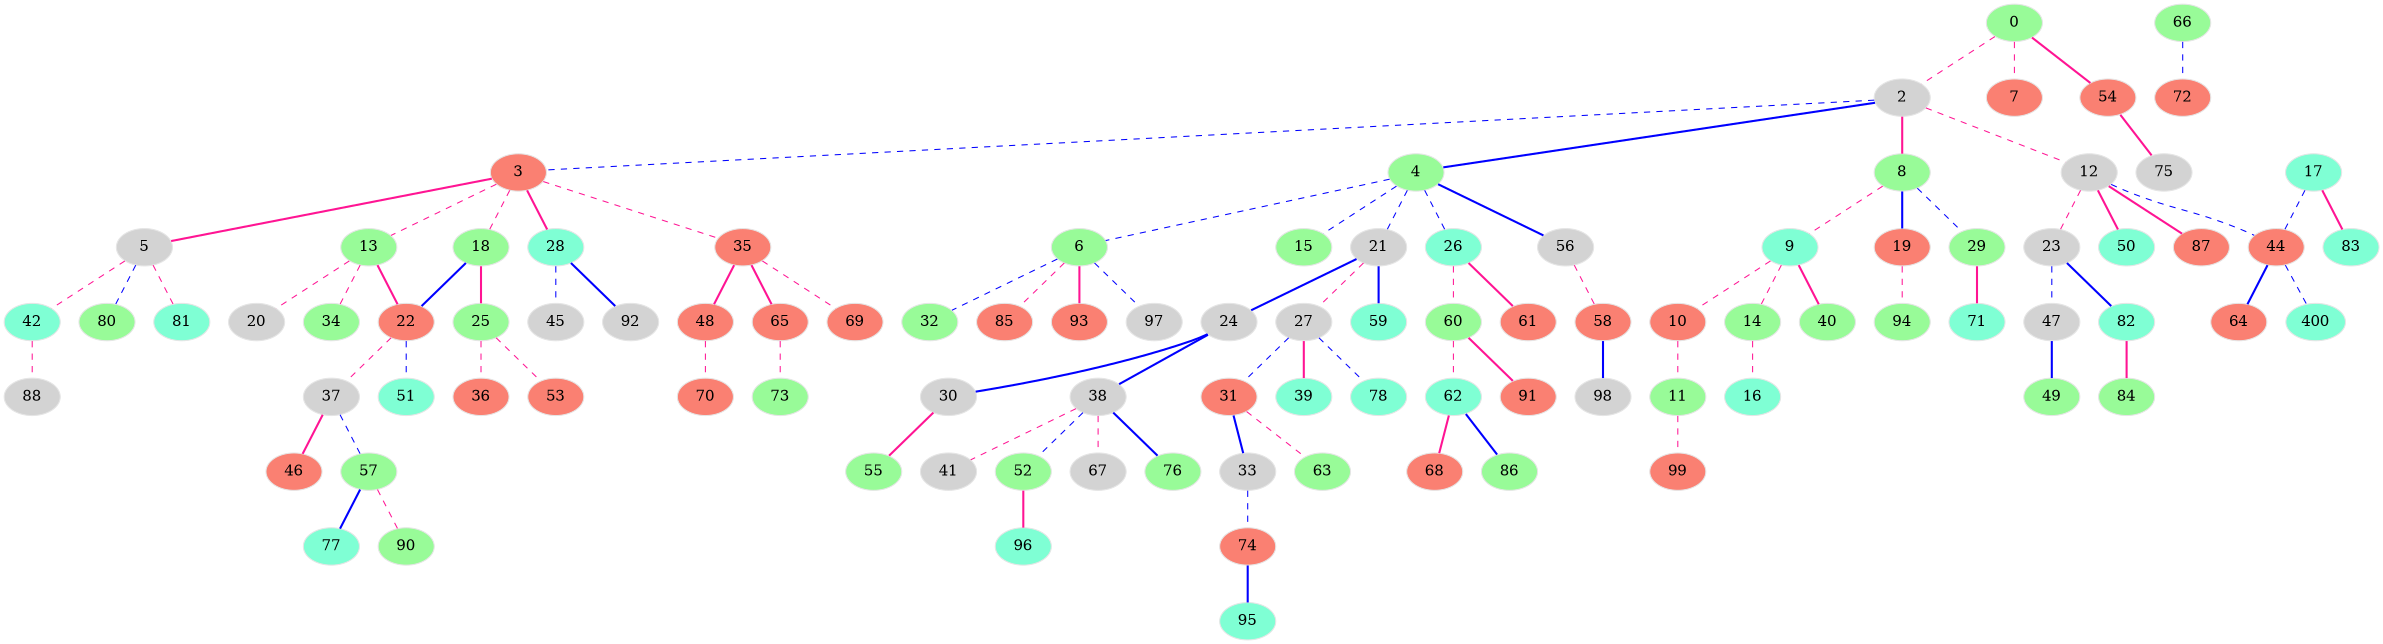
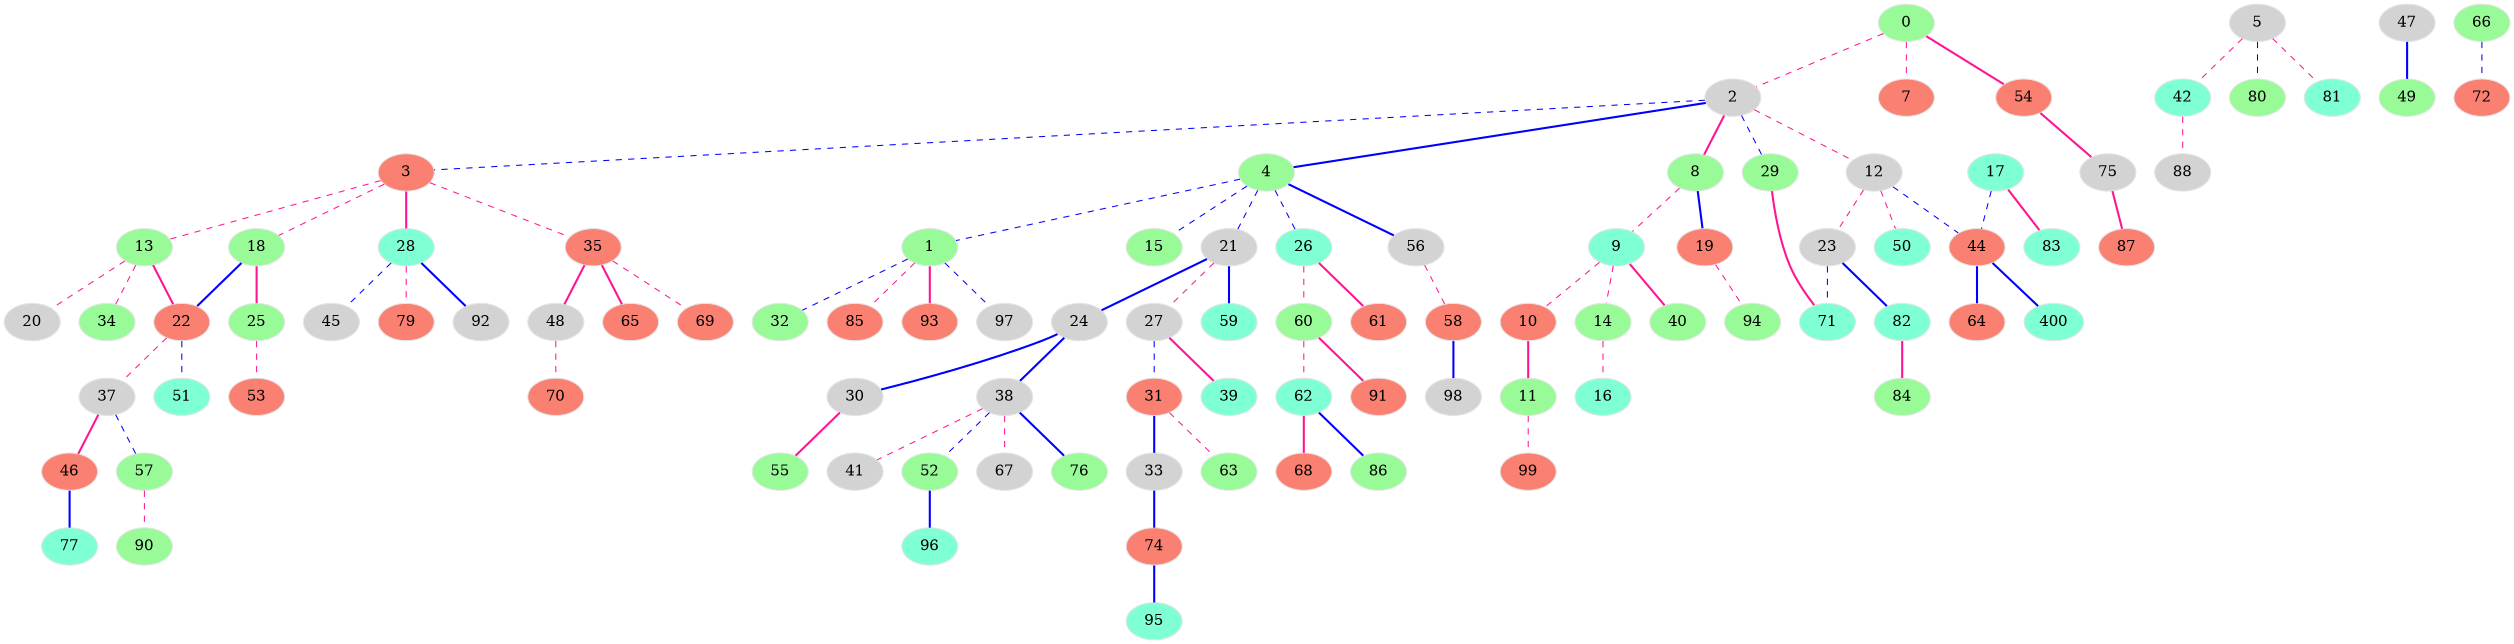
  graph {
    node [color=gray90 fillcolor=palegreen style=filled]
    edge [color=deeppink style=dashed]
    n1 [label=0]
    2 [fillcolor=lightgrey]
    7 [fillcolor=salmon]
    54 [fillcolor=salmon]
    3 [fillcolor=salmon]
    4
    8
    12 [fillcolor=lightgrey]
    75 [fillcolor=lightgrey]
    5 [fillcolor=lightgrey]
    13
    18
    28 [fillcolor=aquamarine]
    35 [fillcolor=salmon]
-   6
+   6 [label=1]
    15
    21 [fillcolor=lightgrey]
    26 [fillcolor=aquamarine]
    56 [fillcolor=lightgrey]
    9 [fillcolor=aquamarine]
    19 [fillcolor=salmon]
    29
    23 [fillcolor=lightgrey]
    50 [fillcolor=aquamarine]
    87 [fillcolor=salmon]
    44 [fillcolor=salmon]
    42 [fillcolor=aquamarine]
    80
    81 [fillcolor=aquamarine]
    20 [fillcolor=lightgrey]
    34
    22 [fillcolor=salmon]
    25
    45 [fillcolor=lightgrey]
+   79 [fillcolor=salmon]
    92 [fillcolor=lightgrey]
-   48 [fillcolor=salmon]
+   48 [fillcolor=lightgrey]
    65 [fillcolor=salmon]
    69 [fillcolor=salmon]
    32
    85 [fillcolor=salmon]
    93 [fillcolor=salmon]
    97 [fillcolor=lightgrey]
    24 [fillcolor=lightgrey]
    27 [fillcolor=lightgrey]
    59 [fillcolor=aquamarine]
    60
    61 [fillcolor=salmon]
    58 [fillcolor=salmon]
    88 [fillcolor=lightgrey]
    10 [fillcolor=salmon]
    14
    40
    94
    71 [fillcolor=aquamarine]
    11
    16 [fillcolor=aquamarine]
    99 [fillcolor=salmon]
    17 [fillcolor=aquamarine]
    83 [fillcolor=aquamarine]
    47 [fillcolor=lightgrey]
    82 [fillcolor=aquamarine]
    72 [fillcolor=salmon]
    66
    64 [fillcolor=salmon]
    n66 [fillcolor=aquamarine label=400]
    37 [fillcolor=lightgrey]
    51 [fillcolor=aquamarine]
-   36 [fillcolor=salmon]
    53 [fillcolor=salmon]
    30 [fillcolor=lightgrey]
    38 [fillcolor=lightgrey]
    31 [fillcolor=salmon]
    39 [fillcolor=aquamarine]
-   78 [fillcolor=aquamarine]
    46 [fillcolor=salmon]
    57
    49
    84
    55
    41 [fillcolor=lightgrey]
    52
    67 [fillcolor=lightgrey]
    76
    62 [fillcolor=aquamarine]
    91 [fillcolor=salmon]
    33 [fillcolor=lightgrey]
    63
    74 [fillcolor=salmon]
    95 [fillcolor=aquamarine]
    70 [fillcolor=salmon]
-   73
    77 [fillcolor=aquamarine]
    90
    96 [fillcolor=aquamarine]
    98 [fillcolor=lightgrey]
    68 [fillcolor=salmon]
    86
    n1 -- 2
    n1 -- 7
    n1 -- 54 [style=bold]
    2 -- 3 [color=blue]
    2 -- 4 [color=blue style=bold]
    2 -- 8 [style=bold]
    2 -- 12
    54 -- 75 [style=bold]
-   3 -- 5 [style=bold]
    3 -- 13
    3 -- 18
    3 -- 28 [style=bold]
    3 -- 35
    4 -- 6 [color=blue]
    4 -- 15 [color=blue]
    4 -- 21 [color=blue]
    4 -- 26 [color=blue]
    4 -- 56 [color=blue style=bold]
    8 -- 9
    8 -- 19 [color=blue style=bold]
-   8 -- 29 [color=blue]
+   2 -- 29 [color=blue]
    12 -- 23
-   12 -- 50 [style=bold]
-   12 -- 87 [style=bold]
+   12 -- 50
+   75 -- 87 [style=bold]
    12 -- 44 [color=blue]
    5 -- 42
    5 -- 80 [color=blue]
    5 -- 81
    13 -- 20
    13 -- 34
    13 -- 22 [style=bold]
    18 -- 22 [color=blue style=bold]
    18 -- 25 [style=bold]
    28 -- 45 [color=blue]
+   28 -- 79
    28 -- 92 [color=blue style=bold]
    35 -- 48 [style=bold]
    35 -- 65 [style=bold]
    35 -- 69
    6 -- 32 [color=blue]
    6 -- 85
    6 -- 93 [style=bold]
    6 -- 97 [color=blue]
    21 -- 24 [color=blue style=bold]
    21 -- 27
    21 -- 59 [color=blue style=bold]
    26 -- 60
    26 -- 61 [style=bold]
    56 -- 58
    9 -- 10
    9 -- 14
    9 -- 40 [style=bold]
    19 -- 94
    29 -- 71 [style=bold]
-   23 -- 47 [color=blue]
+   23 -- 71 [color=blue]
    23 -- 82 [color=blue style=bold]
    44 -- 64 [color=blue style=bold]
-   44 -- n66 [color=blue]
+   44 -- n66 [color=blue style=bold]
    42 -- 88
    22 -- 37
    22 -- 51 [color=blue]
-   25 -- 36
    25 -- 53
    48 -- 70
-   65 -- 73
    24 -- 30 [color=blue style=bold]
    24 -- 38 [color=blue style=bold]
    27 -- 31 [color=blue]
    27 -- 39 [style=bold]
-   27 -- 78 [color=blue]
    60 -- 62
    60 -- 91 [style=bold]
    58 -- 98 [color=blue style=bold]
-   10 -- 11
+   10 -- 11 [style=bold]
    14 -- 16
    11 -- 99
    17 -- 44 [color=blue]
    17 -- 83 [style=bold]
    47 -- 49 [color=blue style=bold]
    82 -- 84 [style=bold]
    66 -- 72 [color=blue]
    37 -- 46 [style=bold]
    37 -- 57 [color=blue]
    30 -- 55 [style=bold]
    38 -- 41
    38 -- 52 [color=blue]
    38 -- 67
    38 -- 76 [color=blue style=bold]
    31 -- 33 [color=blue style=bold]
    31 -- 63
-   57 -- 77 [color=blue style=bold]
+   46 -- 77 [color=blue style=bold]
    57 -- 90
-   52 -- 96 [style=bold]
+   52 -- 96 [color=blue style=bold]
    62 -- 68 [style=bold]
    62 -- 86 [color=blue style=bold]
-   33 -- 74 [color=blue]
+   33 -- 74 [color=blue style=bold]
    74 -- 95 [color=blue style=bold]
  }
